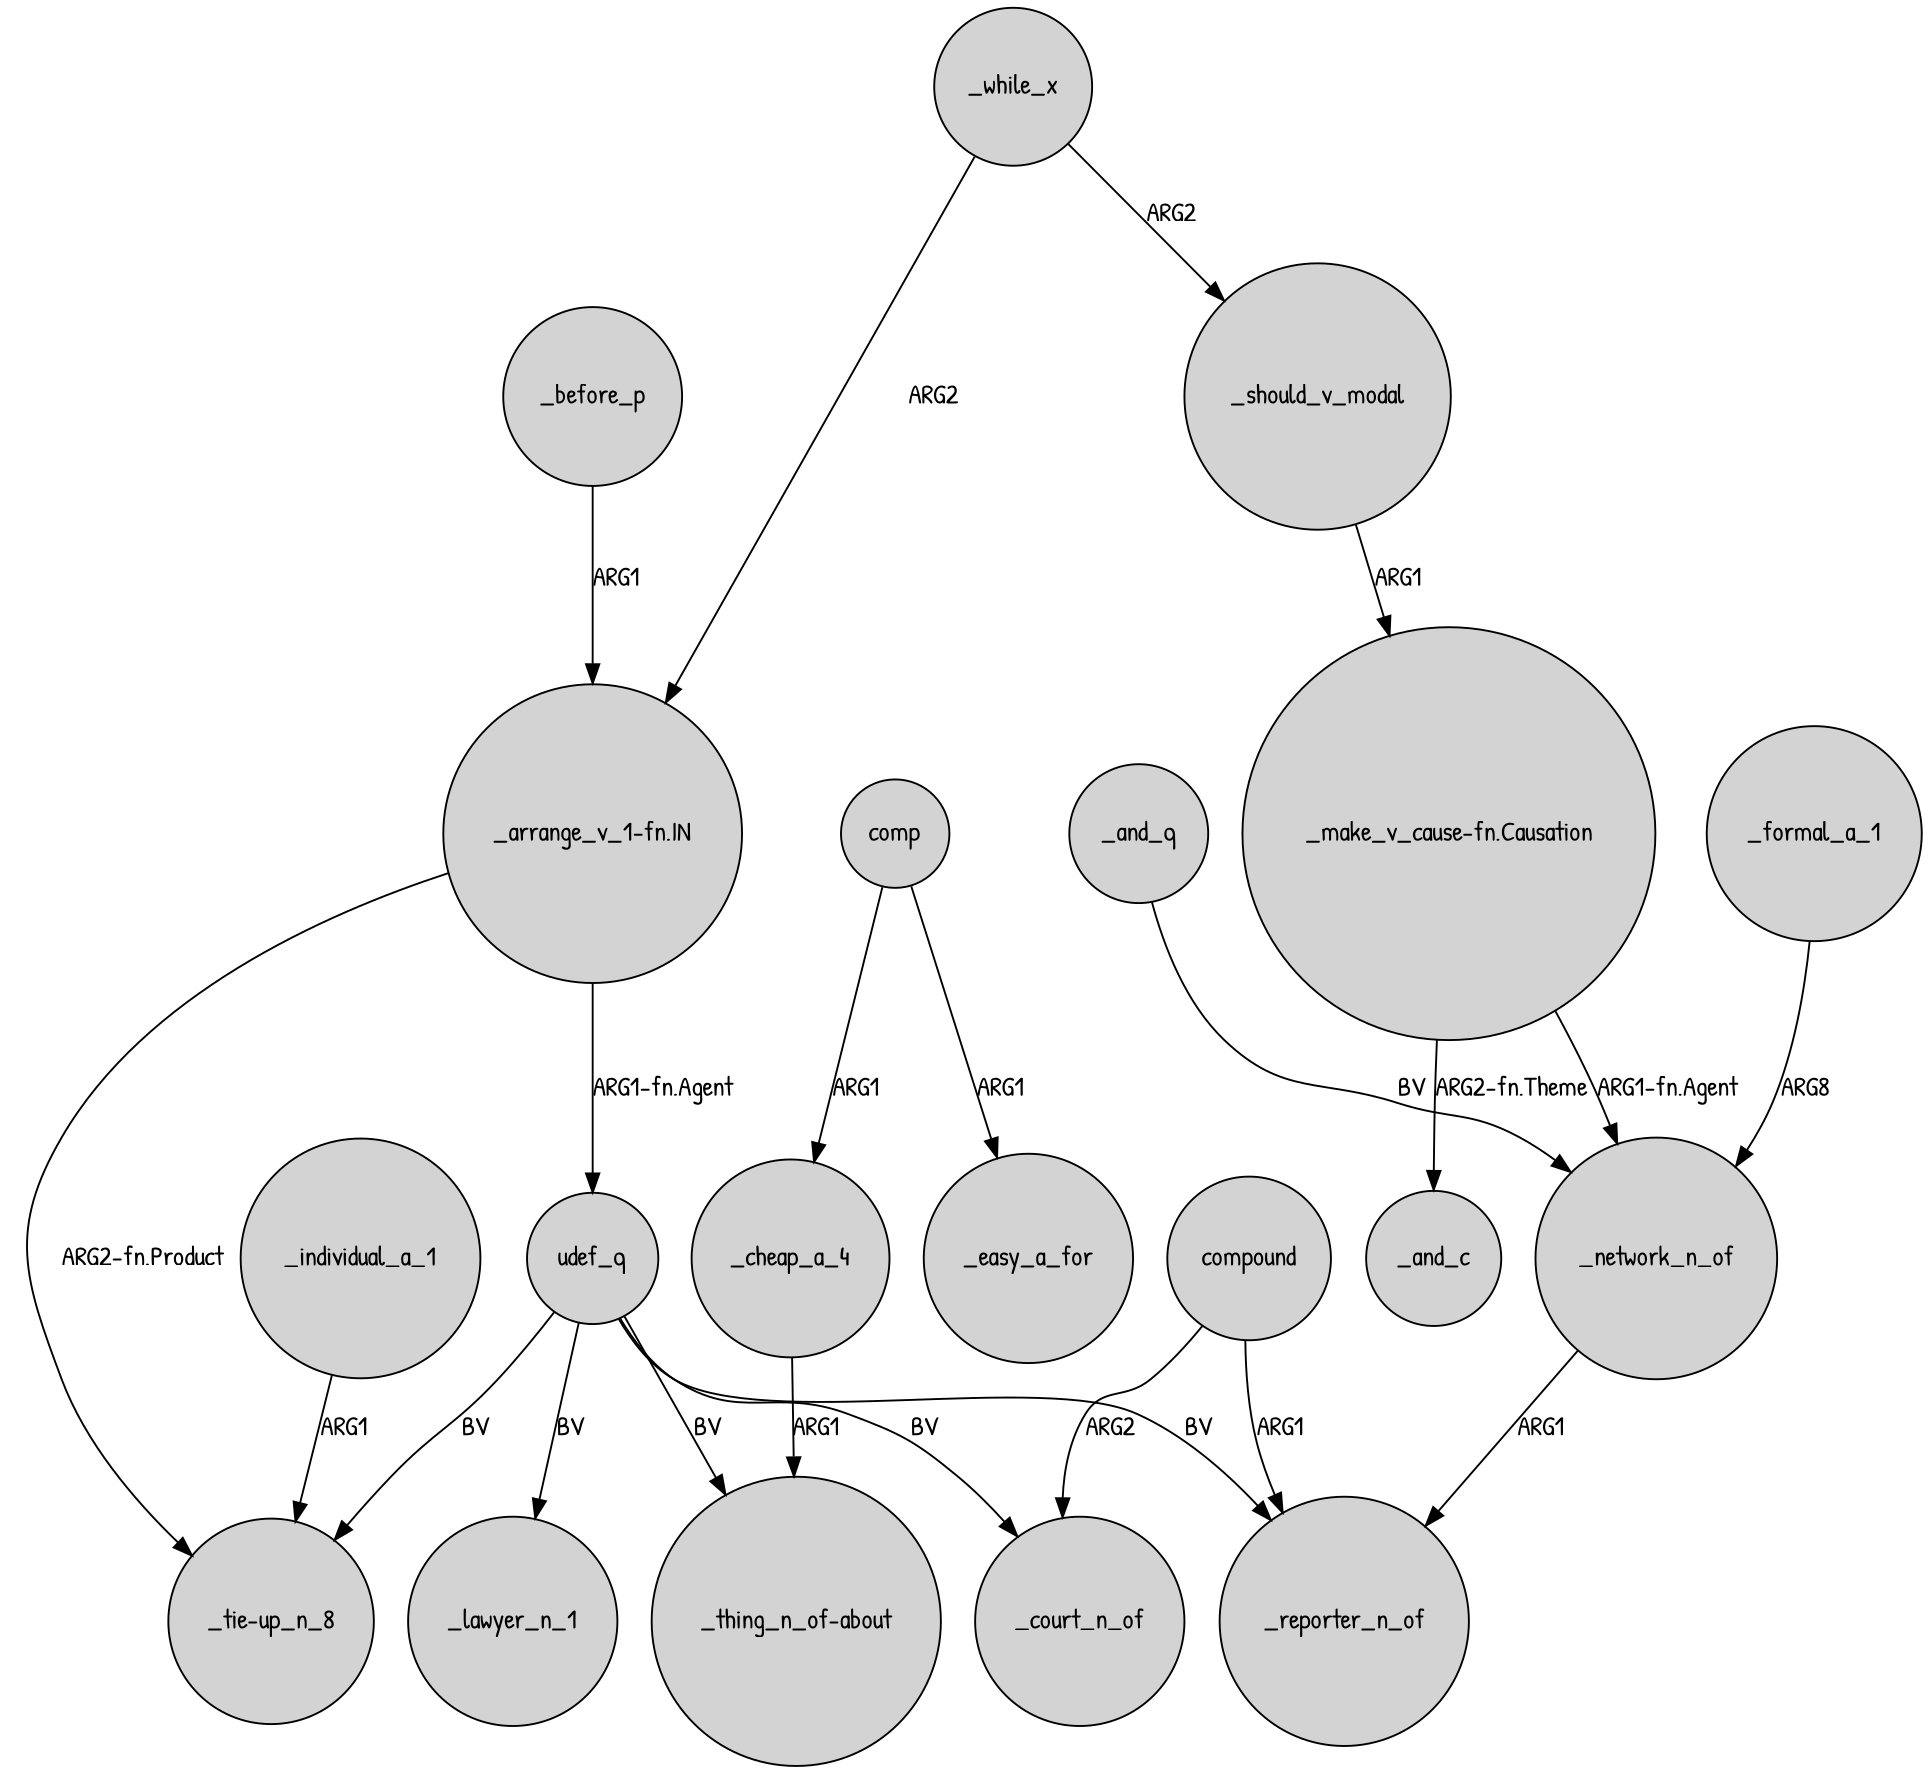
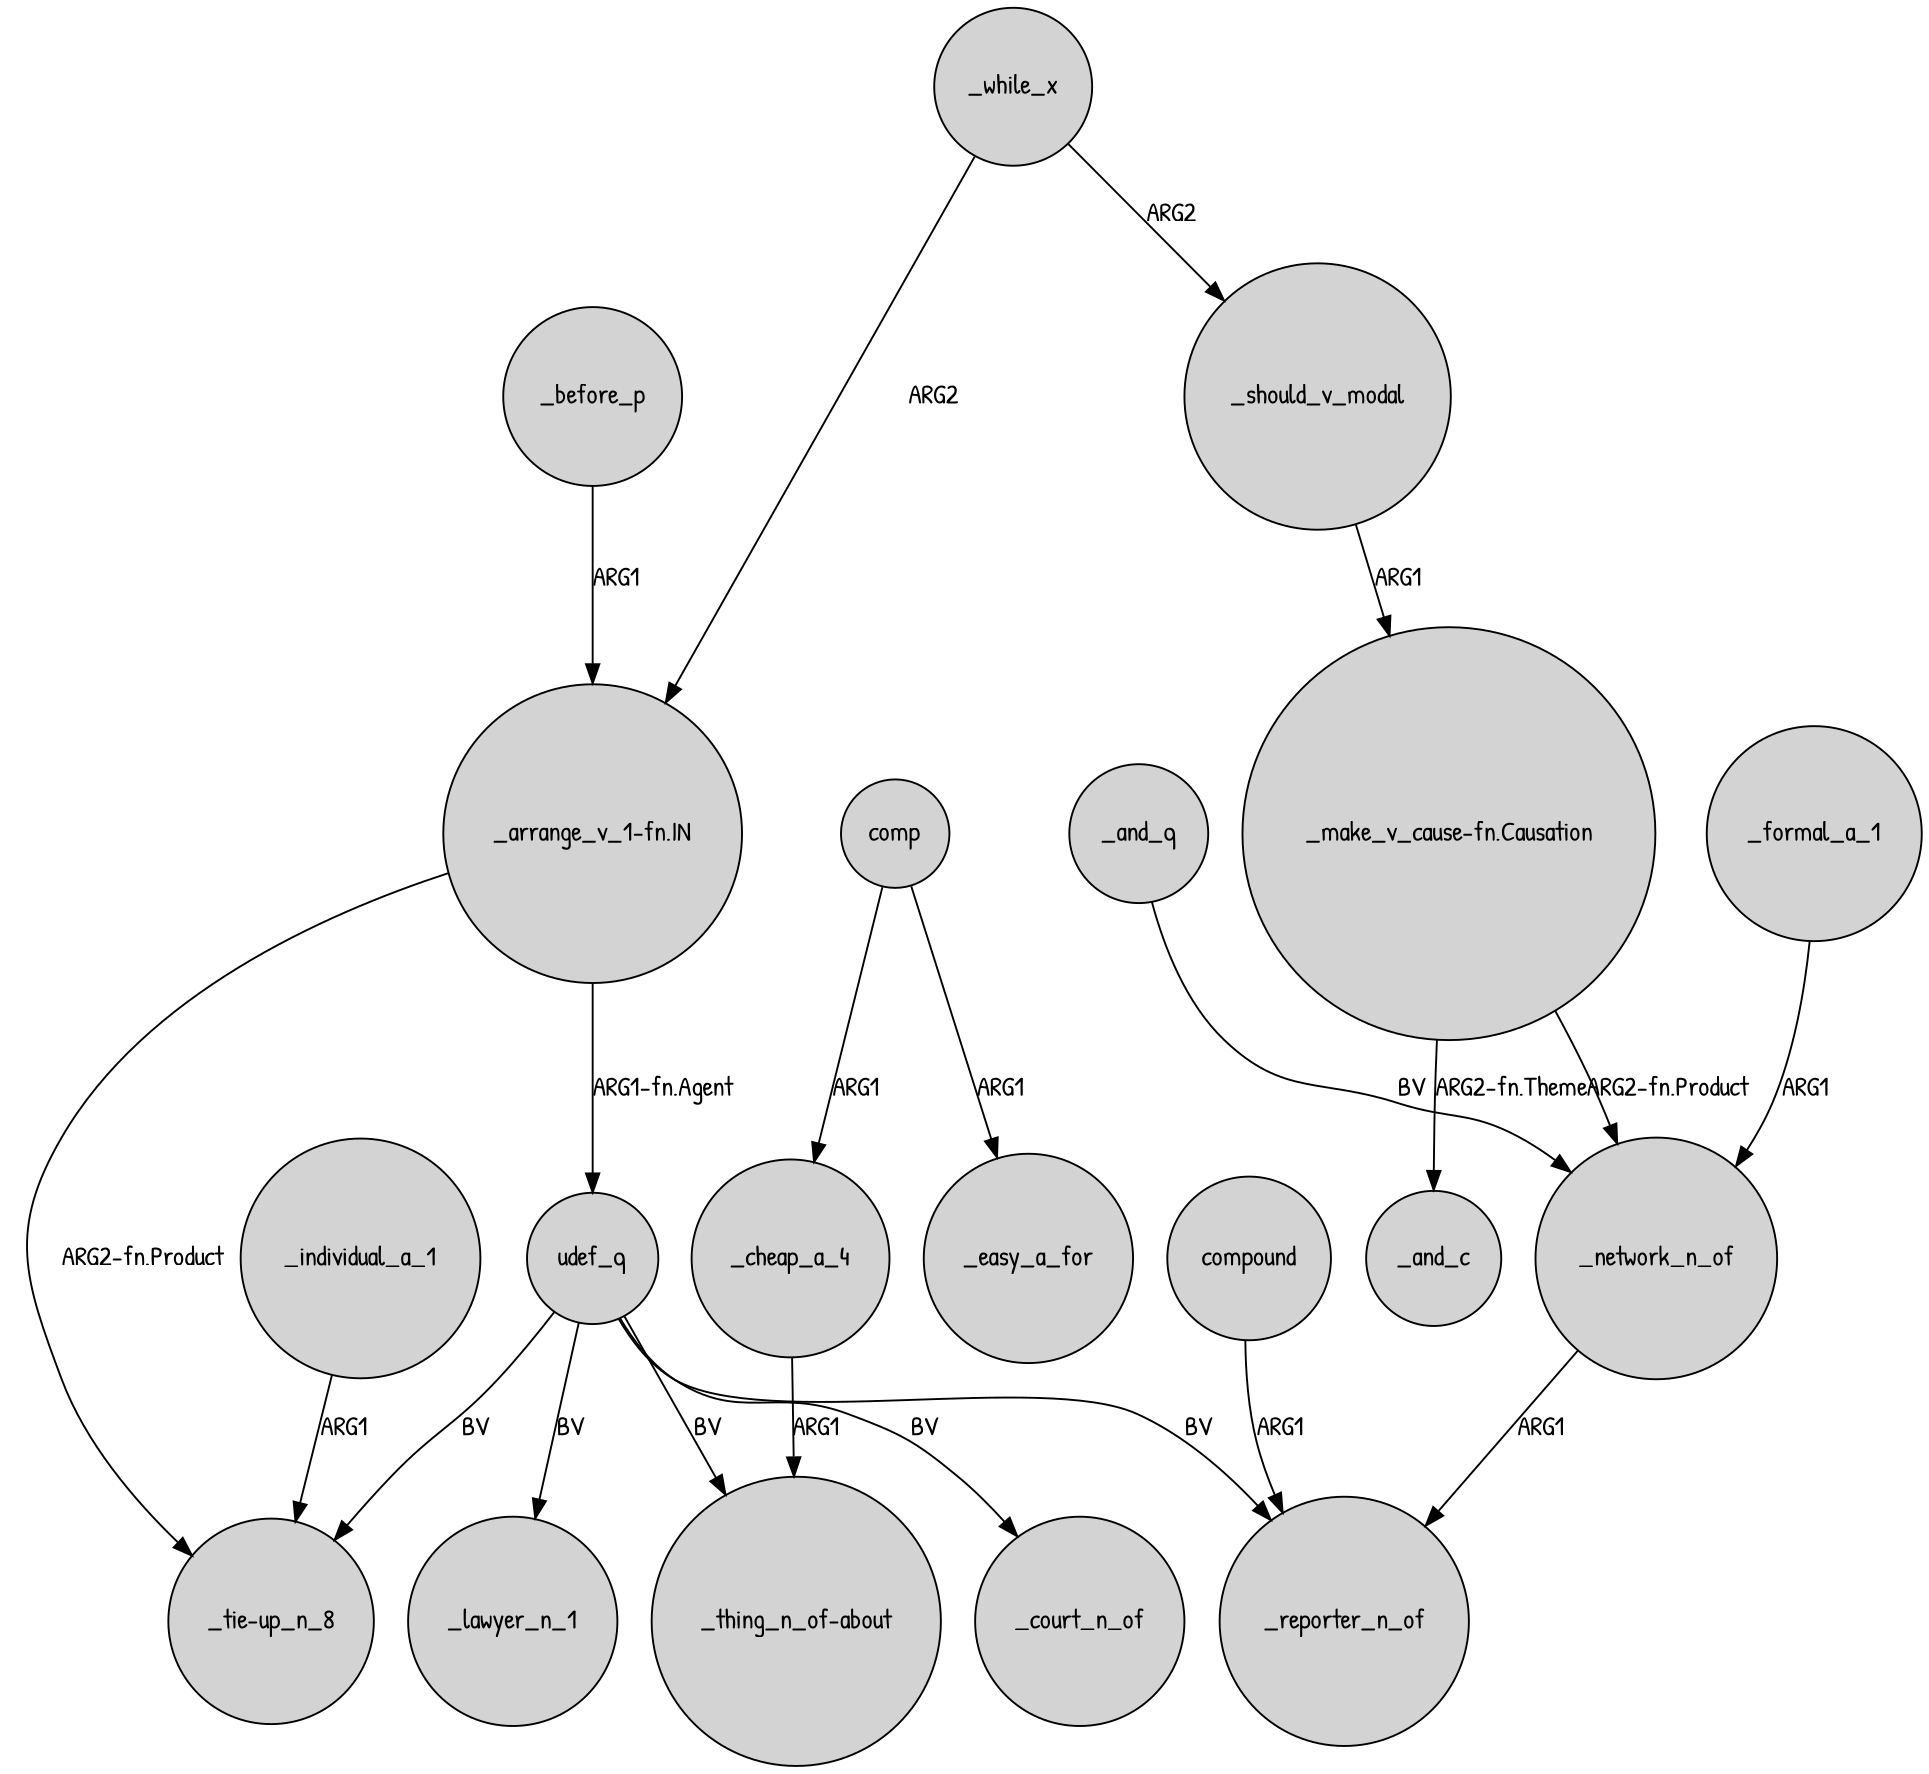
  digraph {
    fontname="Patrick Hand"
    node [fontname="Patrick Hand" shape=circle style=filled]
    edge [fontname="Patrick Hand"]
    n1 [label="_tie-up_n_8"]
    "_arrange_v_1-fn.IN"
    udef_q
    _lawyer_n_1
    "_thing_n_of-about"
    _reporter_n_of
    _court_n_of
    compound
    "_make_v_cause-fn.Causation"
    _and_c
    _network_n_of
    _individual_a_1
    _while_x
    _should_v_modal
    n15 [label=_cheap_a_4]
    comp
    _easy_a_for
    n18 [label=_and_q]
    _before_p
    _formal_a_1
    "_arrange_v_1-fn.IN" -> n1 [label="ARG2-fn.Product"]
    "_arrange_v_1-fn.IN" -> udef_q [label="ARG1-fn.Agent"]
    udef_q -> n1 [label=BV]
    udef_q -> _lawyer_n_1 [label=BV]
    udef_q -> "_thing_n_of-about" [label=BV]
    udef_q -> _reporter_n_of [label=BV]
    udef_q -> _court_n_of [label=BV]
    compound -> _reporter_n_of [label=ARG1]
-   compound -> _court_n_of [label=ARG2]
    "_make_v_cause-fn.Causation" -> _and_c [label="ARG2-fn.Theme"]
-   "_make_v_cause-fn.Causation" -> _network_n_of [label="ARG1-fn.Agent"]
+   "_make_v_cause-fn.Causation" -> _network_n_of [label="ARG2-fn.Product"]
    _network_n_of -> _reporter_n_of [label=ARG1]
    _individual_a_1 -> n1 [label=ARG1]
    _while_x -> "_arrange_v_1-fn.IN" [label=ARG2]
    _while_x -> _should_v_modal [label=ARG2]
    _should_v_modal -> "_make_v_cause-fn.Causation" [label=ARG1]
    n15 -> "_thing_n_of-about" [label=ARG1]
    comp -> n15 [label=ARG1]
    comp -> _easy_a_for [label=ARG1]
    n18 -> _network_n_of [label=BV]
    _before_p -> "_arrange_v_1-fn.IN" [label=ARG1]
-   _formal_a_1 -> _network_n_of [label=ARG8]
+   _formal_a_1 -> _network_n_of [label=ARG1]
  }
